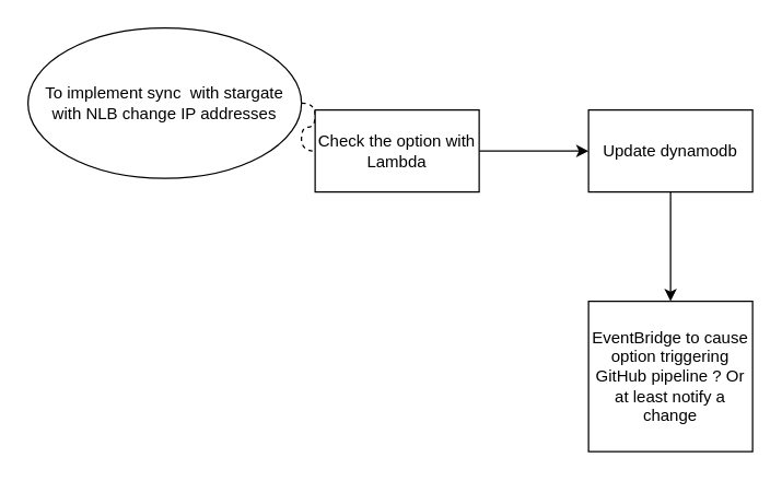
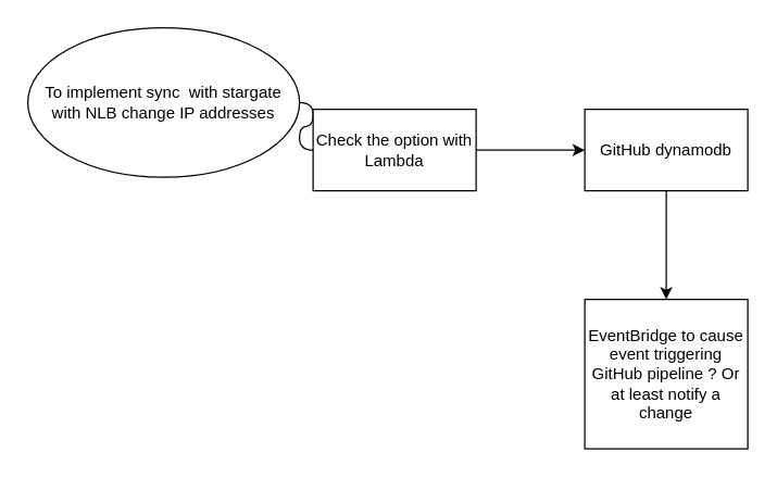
  <mxCell id="0" />
  <mxCell id="1" parent="0" />
- <mxCell id="2" value="" style="edgeStyle=entityRelationEdgeStyle;rounded=0;orthogonalLoop=1;jettySize=auto;html=1;startArrow=none;endArrow=none;segment=10;curved=1;sourcePerimeterSpacing=0;targetPerimeterSpacing=0;dashed=1;" edge="1" parent="1" source="3" target="5"><mxGeometry relative="1" as="geometry" /></mxCell>
+ <mxCell id="2" value="" style="edgeStyle=entityRelationEdgeStyle;rounded=0;orthogonalLoop=1;jettySize=auto;html=1;startArrow=none;endArrow=none;segment=10;curved=1;sourcePerimeterSpacing=0;targetPerimeterSpacing=0;" edge="1" parent="1" source="3" target="5"><mxGeometry relative="1" as="geometry" /></mxCell>
  <mxCell id="3" value="To implement sync&amp;nbsp; with stargate with NLB change IP addresses&lt;br&gt;" style="ellipse;whiteSpace=wrap;html=1;align=center;newEdgeStyle={&quot;edgeStyle&quot;:&quot;entityRelationEdgeStyle&quot;,&quot;startArrow&quot;:&quot;none&quot;,&quot;endArrow&quot;:&quot;none&quot;,&quot;segment&quot;:10,&quot;curved&quot;:1,&quot;sourcePerimeterSpacing&quot;:0,&quot;targetPerimeterSpacing&quot;:0};treeFolding=1;treeMoving=1;" vertex="1" parent="1"><mxGeometry x="20" y="20" width="200" height="110" as="geometry" /></mxCell>
  <mxCell id="4" value="" style="edgeStyle=orthogonalEdgeStyle;rounded=0;orthogonalLoop=1;jettySize=auto;html=1;" edge="1" parent="1" source="5" target="7"><mxGeometry relative="1" as="geometry" /></mxCell>
  <mxCell id="5" value="Check the option with Lambda" style="whiteSpace=wrap;html=1;" vertex="1" parent="1"><mxGeometry x="230" y="80" width="120" height="60" as="geometry" /></mxCell>
  <mxCell id="6" value="" style="edgeStyle=orthogonalEdgeStyle;rounded=0;orthogonalLoop=1;jettySize=auto;html=1;" edge="1" parent="1" source="7" target="8"><mxGeometry relative="1" as="geometry" /></mxCell>
- <mxCell id="7" value="Update dynamodb" style="whiteSpace=wrap;html=1;" vertex="1" parent="1"><mxGeometry x="430" y="80" width="120" height="60" as="geometry" /></mxCell>
- <mxCell id="8" value="EventBridge to cause option triggering GitHub pipeline ? Or at least notify a change" style="whiteSpace=wrap;html=1;" vertex="1" parent="1"><mxGeometry x="430" y="220" width="120" height="110" as="geometry" /></mxCell>
+ <mxCell id="7" value="GitHub dynamodb" style="whiteSpace=wrap;html=1;" vertex="1" parent="1"><mxGeometry x="430" y="80" width="120" height="60" as="geometry" /></mxCell>
+ <mxCell id="8" value="EventBridge to cause event triggering GitHub pipeline ? Or at least notify a change" style="whiteSpace=wrap;html=1;" vertex="1" parent="1"><mxGeometry x="430" y="220" width="120" height="110" as="geometry" /></mxCell>
